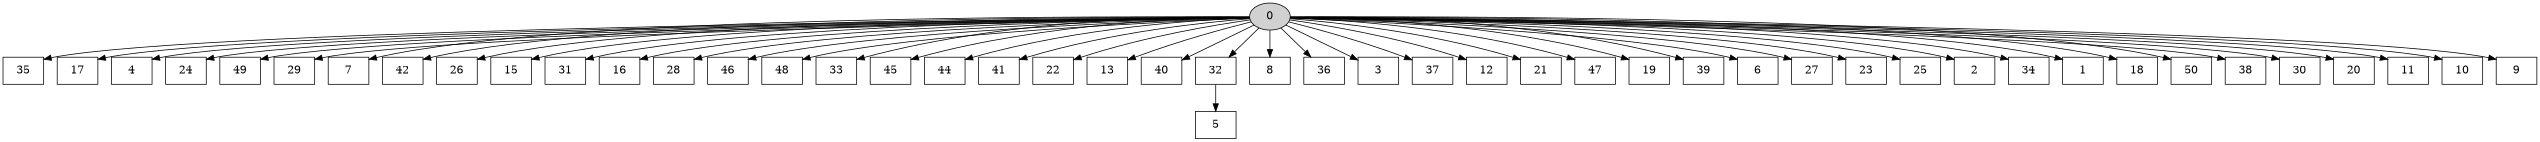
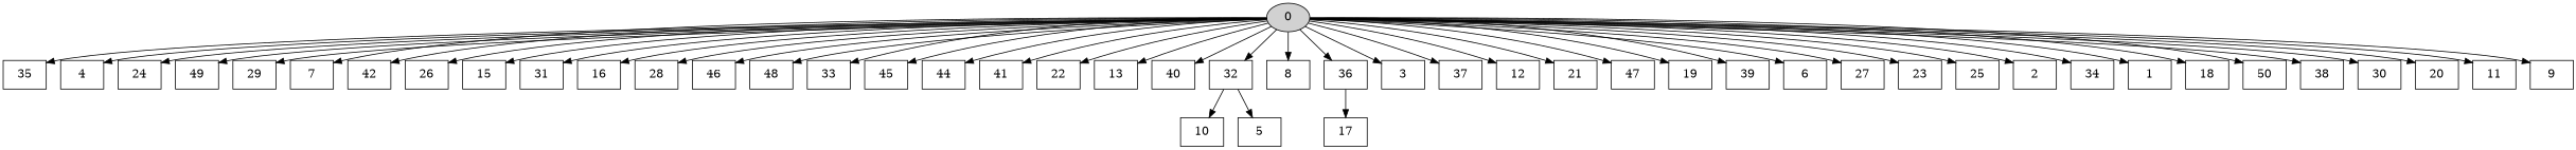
  digraph {
    fontname="DejaVu Serif"
    node [fillcolor=white fontname="DejaVu Serif" style=filled shape=box]
    edge [fontname="DejaVu Serif"]
    0 [fillcolor=grey82 shape=""]
    n2 [label="35\n"]
    n3 [label="17\n"]
    n4 [label="4\n"]
    n5 [label="24\n"]
    n6 [label="49\n"]
    n7 [label="29\n"]
    n8 [label="7\n"]
    n9 [label="42\n"]
    n10 [label="26\n"]
    n11 [label="15\n"]
    n12 [label="31\n"]
    n13 [label="16\n"]
    n14 [label="28\n"]
    n15 [label="46\n"]
    n16 [label="48\n"]
    n17 [label="33\n"]
    n18 [label="45\n"]
    n19 [label="44\n"]
    n20 [label="41\n"]
    n21 [label="22\n"]
    n22 [label="13\n"]
    n23 [label="40\n"]
    n24 [label="32\n"]
    n25 [label="8\n"]
    n26 [label="36\n"]
    n27 [label="3\n"]
    n28 [label="37\n"]
    n29 [label="12\n"]
    n30 [label="21\n"]
    n31 [label="47\n"]
    n32 [label="19\n"]
    n33 [label="39\n"]
    n34 [label="6\n"]
    n35 [label="27\n"]
    n36 [label="23\n"]
    n37 [label="25\n"]
    n38 [label="2\n"]
    n39 [label="34\n"]
    n40 [label="1\n"]
    n41 [label="18\n"]
    n42 [label="50\n"]
    n43 [label="38\n"]
    n44 [label="30\n"]
    n45 [label="20\n"]
    n46 [label="11\n"]
    n47 [label="10\n"]
    n48 [label="9\n"]
    n49 [label="5\n"]
    0 -> n2
-   0 -> n3
+   n26 -> n3
    0 -> n4
    0 -> n5
    0 -> n6
    0 -> n7
    0 -> n8
    0 -> n9
    0 -> n10
    0 -> n11
    0 -> n12
    0 -> n13
    0 -> n14
    0 -> n15
    0 -> n16
    0 -> n17
    0 -> n18
    0 -> n19
    0 -> n20
    0 -> n21
    0 -> n22
    0 -> n23
    0 -> n24
    0 -> n25
    0 -> n26
    0 -> n27
    0 -> n28
    0 -> n29
    0 -> n30
    0 -> n31
    0 -> n32
    0 -> n33
    0 -> n34
    0 -> n35
    0 -> n36
    0 -> n37
    0 -> n38
    0 -> n39
    0 -> n40
    0 -> n41
    0 -> n42
    0 -> n43
    0 -> n44
    0 -> n45
    0 -> n46
-   0 -> n47
+   n24 -> n47
    0 -> n48
    n24 -> n49
  }
